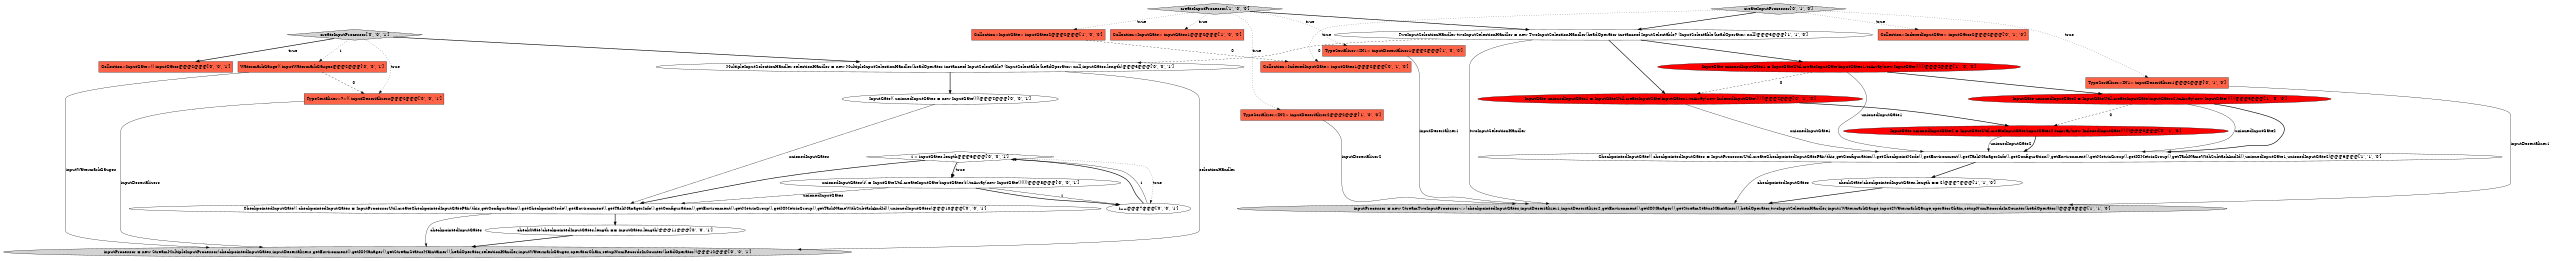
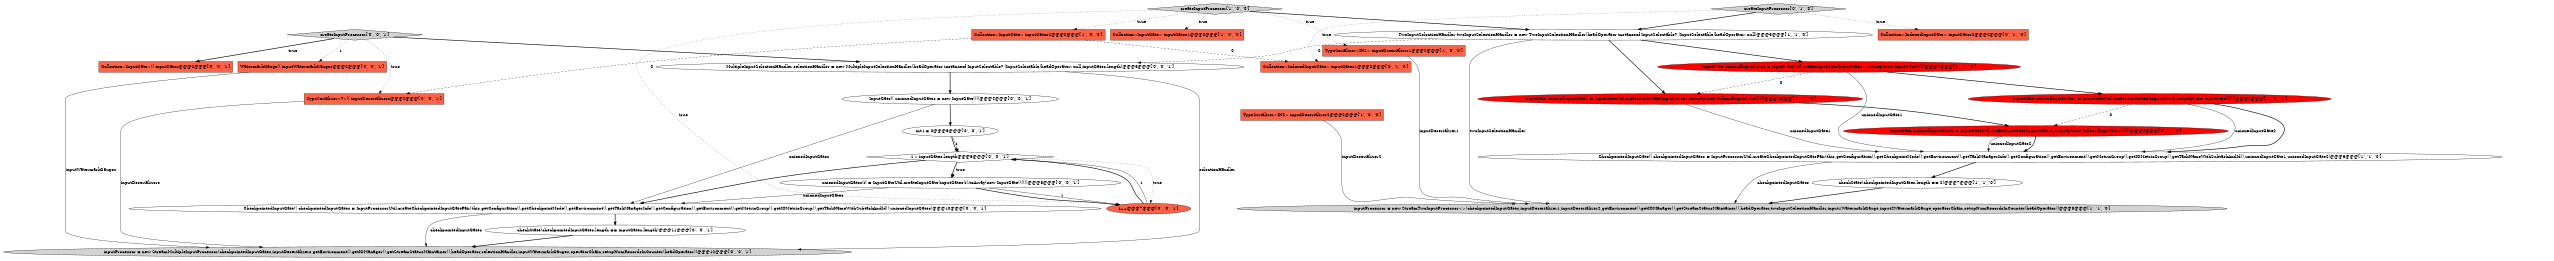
  digraph {
    node [fillcolor=white shape=ellipse style=filled]
    edge [style=bold]
    n1 [fillcolor=tomato label="TypeSerializer<IN1> inputDeserializer1@@@2@@@['1', '0', '0']" shape=box]
    n2 [fillcolor=lightgray label="inputProcessor = new StreamTwoInputProcessor<>(checkpointedInputGates,inputDeserializer1,inputDeserializer2,getEnvironment().getIOManager(),getStreamStatusMaintainer(),headOperator,twoInputSelectionHandler,input1WatermarkGauge,input2WatermarkGauge,operatorChain,setupNumRecordsInCounter(headOperator))@@@8@@@['1', '1', '0']"]
    n3 [label="i < inputGates.length@@@6@@@['0', '0', '1']" shape=diamond]
    n4 [label="CheckpointedInputGate(( checkpointedInputGates = InputProcessorUtil.createCheckpointedInputGatePair(this,getConfiguration().getCheckpointMode(),getEnvironment().getTaskManagerInfo().getConfiguration(),getEnvironment().getMetricGroup().getIOMetricGroup(),getTaskNameWithSubtaskAndId(),unionedInputGates)@@@10@@@['0', '0', '1']"]
    n5 [label="unionedInputGates(i( = InputGateUtil.createInputGate(inputGates(i(.toArray(new InputGate(((())@@@8@@@['0', '0', '1']"]
-   n6 [label="i++@@@7@@@['0', '0', '1']"]
+   n6 [fillcolor=tomato label="i++@@@7@@@['0', '0', '1']"]
    n7 [fillcolor=lightgray label="inputProcessor = new StreamMultipleInputProcessor(checkpointedInputGates,inputDeserializers,getEnvironment().getIOManager(),getStreamStatusMaintainer(),headOperator,selectionHandler,inputWatermarkGauges,operatorChain,setupNumRecordsInCounter(headOperator))@@@12@@@['0', '0', '1']"]
    n8 [label="checkState(checkpointedInputGates.length == inputGates.length)@@@11@@@['0', '0', '1']"]
    n9 [label="checkState(checkpointedInputGates.length == 2)@@@7@@@['1', '1', '0']"]
    n10 [fillcolor=tomato label="TypeSerializer<?>(( inputDeserializers@@@2@@@['0', '0', '1']" shape=box]
    n11 [fillcolor=tomato label="Collection<InputGate>(( inputGates@@@2@@@['0', '0', '1']" shape=box]
    n12 [fillcolor=tomato label="WatermarkGauge(( inputWatermarkGauges@@@2@@@['0', '0', '1']" shape=box]
    n13 [fillcolor=tomato label="Collection<InputGate> inputGates2@@@2@@@['1', '0', '0']" shape=box]
    n14 [fillcolor=tomato label="Collection<IndexedInputGate> inputGates1@@@2@@@['0', '1', '0']" shape=box]
    n15 [fillcolor=lightgray label="createInputProcessor['0', '1', '0']" shape=diamond]
-   n16 [fillcolor=tomato label="TypeSerializer<IN1> inputDeserializer1@@@2@@@['0', '1', '0']" shape=box]
    n17 [fillcolor=tomato label="Collection<IndexedInputGate> inputGates2@@@2@@@['0', '1', '0']" shape=box]
    n18 [label="TwoInputSelectionHandler twoInputSelectionHandler = new TwoInputSelectionHandler(headOperator instanceof InputSelectable? (InputSelectable)headOperator: null)@@@3@@@['1', '1', '0']"]
    n19 [label="MultipleInputSelectionHandler selectionHandler = new MultipleInputSelectionHandler(headOperator instanceof InputSelectable? (InputSelectable)headOperator: null,inputGates.length)@@@3@@@['0', '0', '1']"]
    n20 [fillcolor=red label="InputGate unionedInputGate1 = InputGateUtil.createInputGate(inputGates1.toArray(new InputGate(((())@@@4@@@['1', '0', '0']"]
    n21 [fillcolor=red label="InputGate unionedInputGate1 = InputGateUtil.createInputGate(inputGates1.toArray(new IndexedInputGate(((())@@@4@@@['0', '1', '0']"]
    n22 [label="InputGate(( unionedInputGates = new InputGate((((@@@4@@@['0', '0', '1']"]
+   n23 [label="int i = 0@@@5@@@['0', '0', '1']"]
    n24 [fillcolor=red label="InputGate unionedInputGate2 = InputGateUtil.createInputGate(inputGates2.toArray(new InputGate(((())@@@5@@@['1', '0', '0']"]
    n25 [label="CheckpointedInputGate(( checkpointedInputGates = InputProcessorUtil.createCheckpointedInputGatePair(this,getConfiguration().getCheckpointMode(),getEnvironment().getTaskManagerInfo().getConfiguration(),getEnvironment().getMetricGroup().getIOMetricGroup(),getTaskNameWithSubtaskAndId(),unionedInputGate1,unionedInputGate2)@@@6@@@['1', '1', '0']"]
    n26 [fillcolor=red label="InputGate unionedInputGate2 = InputGateUtil.createInputGate(inputGates2.toArray(new IndexedInputGate(((())@@@5@@@['0', '1', '0']"]
    n27 [fillcolor=lightgray label="createInputProcessor['1', '0', '0']" shape=diamond]
    n28 [fillcolor=tomato label="Collection<InputGate> inputGates1@@@2@@@['1', '0', '0']" shape=box]
    n29 [fillcolor=tomato label="TypeSerializer<IN2> inputDeserializer2@@@2@@@['1', '0', '0']" shape=box]
    n30 [fillcolor=lightgray label="createInputProcessor['0', '0', '1']" shape=diamond]
    n1 -> n2 [label=inputDeserializer1 style=solid]
    n3 -> n4
    n3 -> n5 [label=true style=dotted]
    n3 -> n5
    n3 -> n6 [label=true style=dotted]
    n4 -> n7 [label=checkpointedInputGates style=solid]
    n4 -> n8
    n5 -> n4 [label=unionedInputGates style=solid]
    n5 -> n6 [label=i style=solid]
    n5 -> n6
    n6 -> n3
    n6 -> n3 [label=i style=solid]
    n8 -> n7
    n9 -> n2
    n10 -> n7 [label=inputDeserializers style=solid]
    n12 -> n7 [label=inputWatermarkGauges style=solid]
-   n12 -> n10 [label=0 style=dashed]
+   n13 -> n10 [label=0 style=dashed]
    n13 -> n14 [label=0 style=dashed]
    n15 -> n14 [label=true style=dotted]
-   n15 -> n16 [label=true style=dotted]
    n15 -> n17 [label=true style=dotted]
    n15 -> n18
-   n16 -> n2 [label=inputDeserializer1 style=solid]
    n18 -> n2 [label=twoInputSelectionHandler style=solid]
    n18 -> n19 [label=0 style=dashed]
    n18 -> n20
    n18 -> n21
    n19 -> n7 [label=selectionHandler style=solid]
    n19 -> n22
    n20 -> n21 [label=0 style=dashed]
    n20 -> n24
    n20 -> n25 [label=unionedInputGate1 style=solid]
    n21 -> n25 [label=unionedInputGate1 style=solid]
    n21 -> n26
    n22 -> n4 [label=unionedInputGates style=solid]
+   n22 -> n23
+   n23 -> n3
+   n23 -> n3 [label=i style=solid]
    n24 -> n25
    n24 -> n25 [label=unionedInputGate2 style=solid]
    n24 -> n26 [label=0 style=dashed]
    n25 -> n2 [label=checkpointedInputGates style=solid]
    n25 -> n9
    n26 -> n25 [label=unionedInputGate2 style=solid]
    n26 -> n25
    n27 -> n1 [label=true style=dotted]
    n27 -> n13 [label=true style=dotted]
    n27 -> n18
    n27 -> n28 [label=true style=dotted]
-   n27 -> n29 [label=true style=dotted]
+   n27 -> n6 [label=true style=dotted]
    n29 -> n2 [label=inputDeserializer2 style=solid]
    n30 -> n10 [label=true style=dotted]
    n30 -> n11 [label=true]
    n30 -> n12 [label=i style=dotted]
    n30 -> n19
  }
